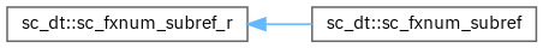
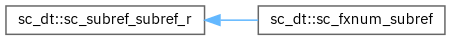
  digraph {
    rankdir=LR
    fontname="IBM Plex Sans"
    node [color=grey40 fillcolor=white fontname="IBM Plex Sans" fontsize=10 shape=box style=filled]
-   n1 [height=0.2 label="sc_dt::sc_fxnum_subref_r" width=0.4]
+   n1 [height=0.2 label="sc_dt::sc_subref_subref_r" width=0.4]
    n2 [height=0.2 label="sc_dt::sc_fxnum_subref" width=0.4]
    n1 -> n2 [color=steelblue1 dir=back fontname="IBM Plex Sans" fontsize=10 labelfontname=FreeSans labelfontsize=10 style=solid]
  }
